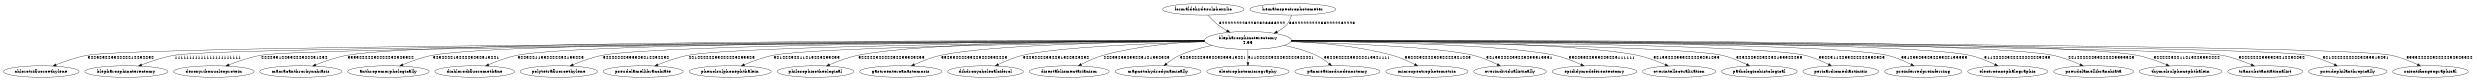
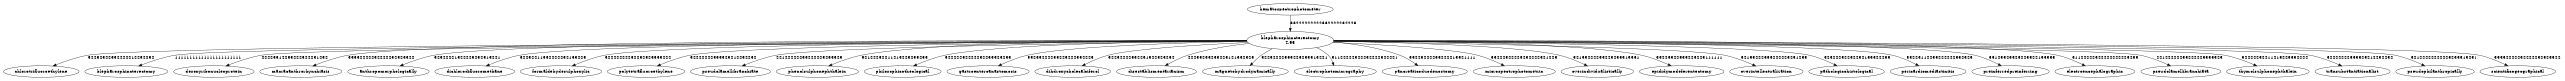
  digraph {
    n1 [height=0.5 label=chlorotrifluoroethylene width=2.6243]
    n2 [height=0.5 label=blepharosphincterectomy width=2.9016]
    n3 [height=0.5 label=desoxyribonucleoprotein width=2.86]
    n4 [height=0.5 label=macracanthrorhynchiasis width=2.8461]
    n5 [height=0.5 label=anthropomorphologically width=2.8877]
    n6 [height=0.5 label=dichlorodifluoromethane width=2.8184]
    n7 [height=0.5 label=formaldehydesulphoxylic width=2.8877]
    n8 [height=0.5 label=polytetrafluoroethylene width=2.6521]
    n9 [height=0.5 label=pseudolamellibranchiate width=2.7491]
    n10 [height=0.5 label=phenolsulphonephthalein width=2.8323]
    n11 [height=0.5 label=philosophicotheological width=2.7491]
    n12 [height=0.5 label=gastroenteroanastomosis width=2.8461]
    n13 [height=0.5 label=dihdroxycholecalciferol width=2.7214]
    n14 [height=0.5 label=disestablismentarianism width=2.7075]
    n15 [height=0.5 label=hematospectrophotometer width=2.9986]
    n16 [height=0.5 label=magnetohydrodynamically width=2.9986]
    n17 [height=0.5 label=electrophotomicrography width=2.9016]
    n18 [height=0.5 label=pancreaticoduodenostomy width=3.0402]
    n19 [height=0.5 label=microspectrophotometric width=2.9154]
    n20 [height=0.5 label=overindividualistically width=2.4996]
    n21 [height=0.5 label=epididymodeferentectomy width=2.9847]
    n22 [height=0.5 label=overintellectualization width=2.4857]
    n23 [height=0.5 label=pathologicohistological width=2.6798]
    n24 [height=0.5 label=pericardiomediastinitis width=2.5966]
    n25 [height=0.5 label=preinferredpreinferring width=2.5966]
    n26 [height=0.5 label=electroencephalographic width=2.7907]
    n27 [height=0.5 label=pseudolamellibranchiata width=2.7491]
    n28 [height=0.5 label=thymolsulphonephthalein width=2.8461]
    n29 [height=0.5 label=transubstantiationalist width=2.4996]
    n30 [height=0.5 label=pseudophilanthropically width=2.7491]
    n31 [height=0.5 label=scientificogeographical width=2.6521]
    n32 [height=0.77585 label="blepharosphincterectomy\n4.95" width=3.0838]
    subgraph sub_1 {
      n1
    }
    subgraph sub_2 {
      n2
    }
    subgraph sub_3 {
      n3
    }
    subgraph sub_4 {
      n4
    }
    subgraph sub_5 {
      n5
    }
    subgraph sub_6 {
      n6
    }
    subgraph sub_7 {
      n7
    }
    subgraph sub_8 {
      n8
    }
    subgraph sub_9 {
      n9
    }
    subgraph sub_10 {
      n10
    }
    subgraph sub_11 {
      n11
    }
    subgraph sub_12 {
      n12
    }
    subgraph sub_13 {
      n13
    }
    subgraph sub_14 {
      n14
    }
    subgraph sub_15 {
      n15
    }
    subgraph sub_16 {
      n16
    }
    subgraph sub_17 {
      n17
    }
    subgraph sub_18 {
      n18
    }
    subgraph sub_19 {
      n19
    }
    subgraph sub_20 {
      n20
    }
    subgraph sub_21 {
      n21
    }
    subgraph sub_22 {
      n22
    }
    subgraph sub_23 {
      n23
    }
    subgraph sub_24 {
      n24
    }
    subgraph sub_25 {
      n25
    }
    subgraph sub_26 {
      n26
    }
    subgraph sub_27 {
      n27
    }
    subgraph sub_28 {
      n28
    }
    subgraph sub_29 {
      n29
    }
    subgraph sub_30 {
      n30
    }
    subgraph sub_31 {
      n31
    }
    n15 -> n32 [label=33222222222332222232223]
    n32 -> n1 [label=32232322332222212232232]
    n32 -> n2 [label=11111111111111111111111]
    n32 -> n3 [label=22223312233222322231232]
    n32 -> n4 [label=33332222232222232323322]
    n32 -> n5 [label=32322221322223232313221]
    n32 -> n6 [label=32232211332222232133223]
-   n7 -> n32 [label=32222222232232323333222]
+   n32 -> n7 [label=32222222232232323333222]
    n32 -> n8 [label=32222222333323212232232]
    n32 -> n9 [label=22122222233222223233323]
    n32 -> n10 [label=32122232211213223233233]
    n32 -> n11 [label=32222232222232233323233]
    n32 -> n12 [label=33233222233223222332223]
    n32 -> n13 [label=32232222332231322323232]
    n32 -> n14 [label=22233233233223121332323]
    n32 -> n16 [label=32232222333223233313221]
    n32 -> n17 [label=31122222322232222322221]
    n32 -> n18 [label=33223222233222213321111]
    n32 -> n19 [label=33222322223232222321223]
    n32 -> n20 [label=32133222233223233313331]
    n32 -> n21 [label=33223322333223223111111]
    n32 -> n22 [label=32133222333222223231233]
    n32 -> n23 [label=32322232232232133322233]
    n32 -> n24 [label=33223112233222222332323]
    n32 -> n25 [label=33123323323223322133333]
    n32 -> n26 [label=31122222322222222223233]
    n32 -> n27 [label=22122222233222223333323]
    n32 -> n28 [label=32222232211213223332222]
    n32 -> n29 [label=32222222333323212232232]
    n32 -> n30 [label=32122222222223233313231]
    n32 -> n31 [label=33332222232222232323322]
  }
